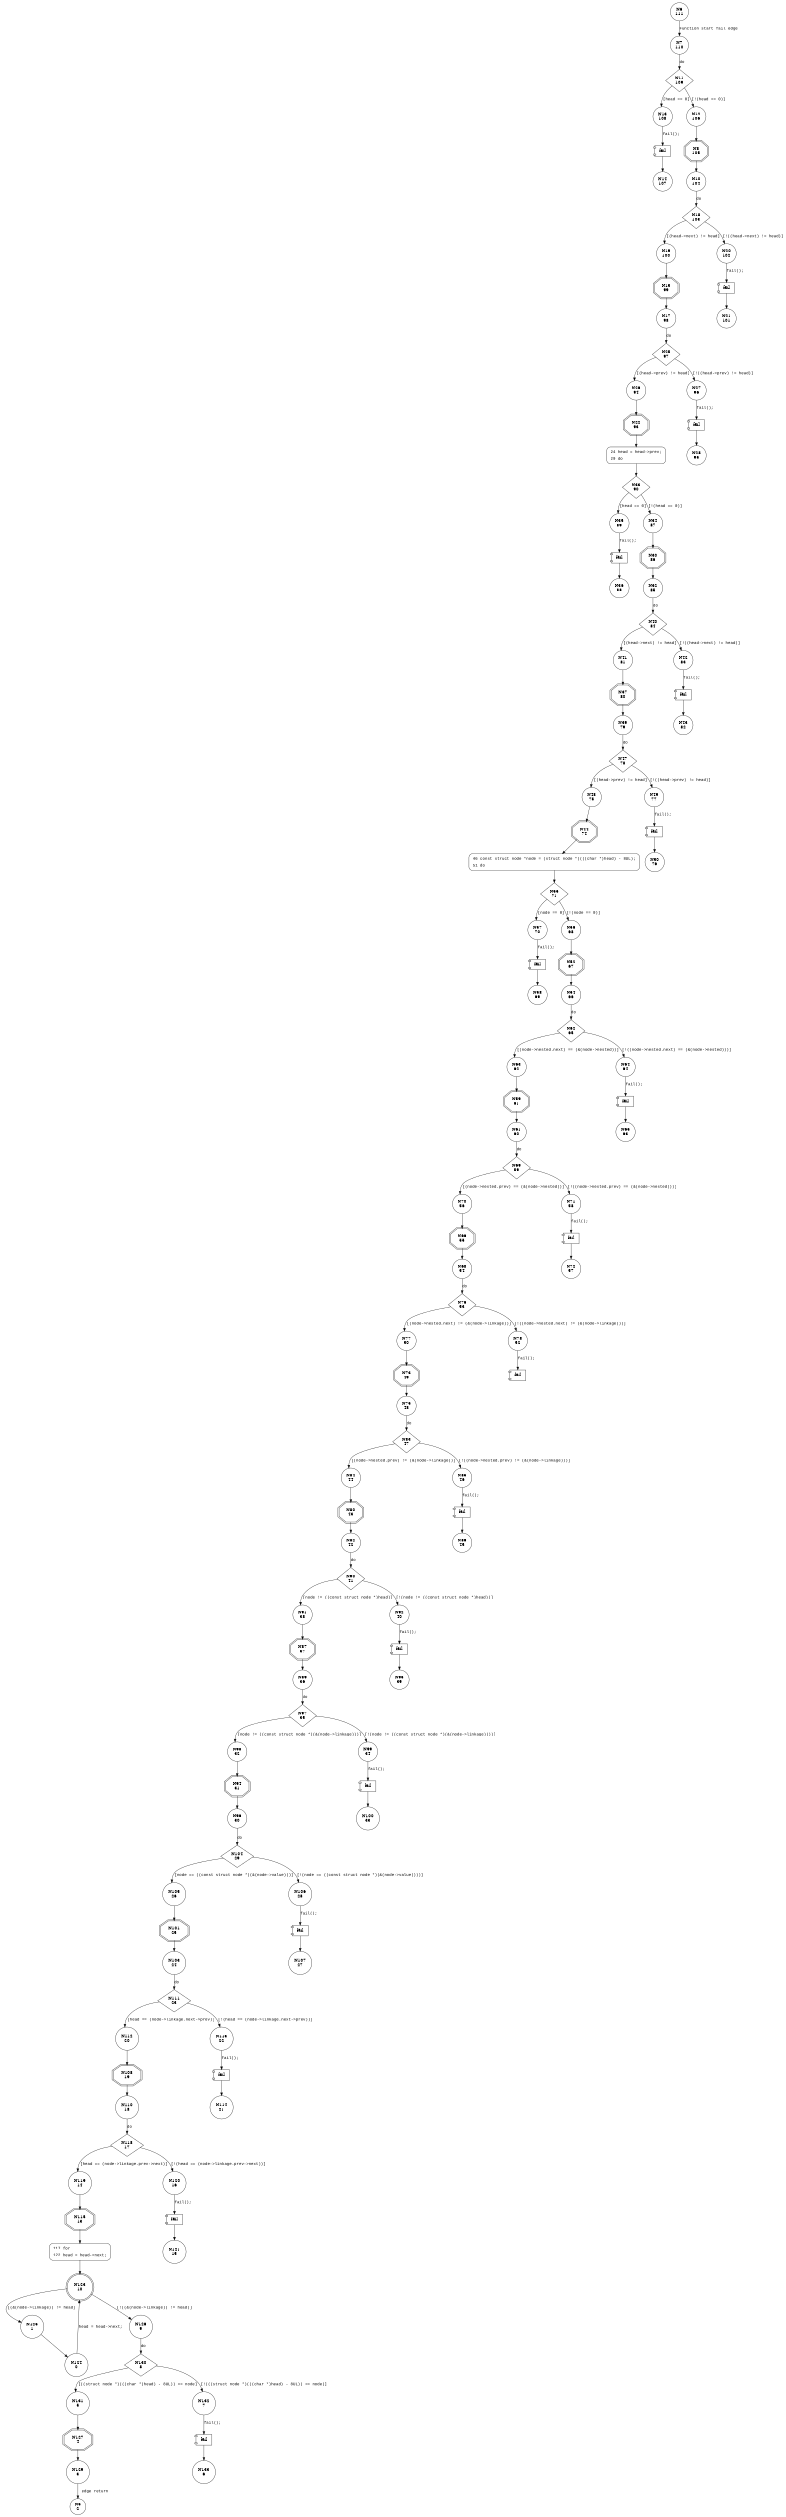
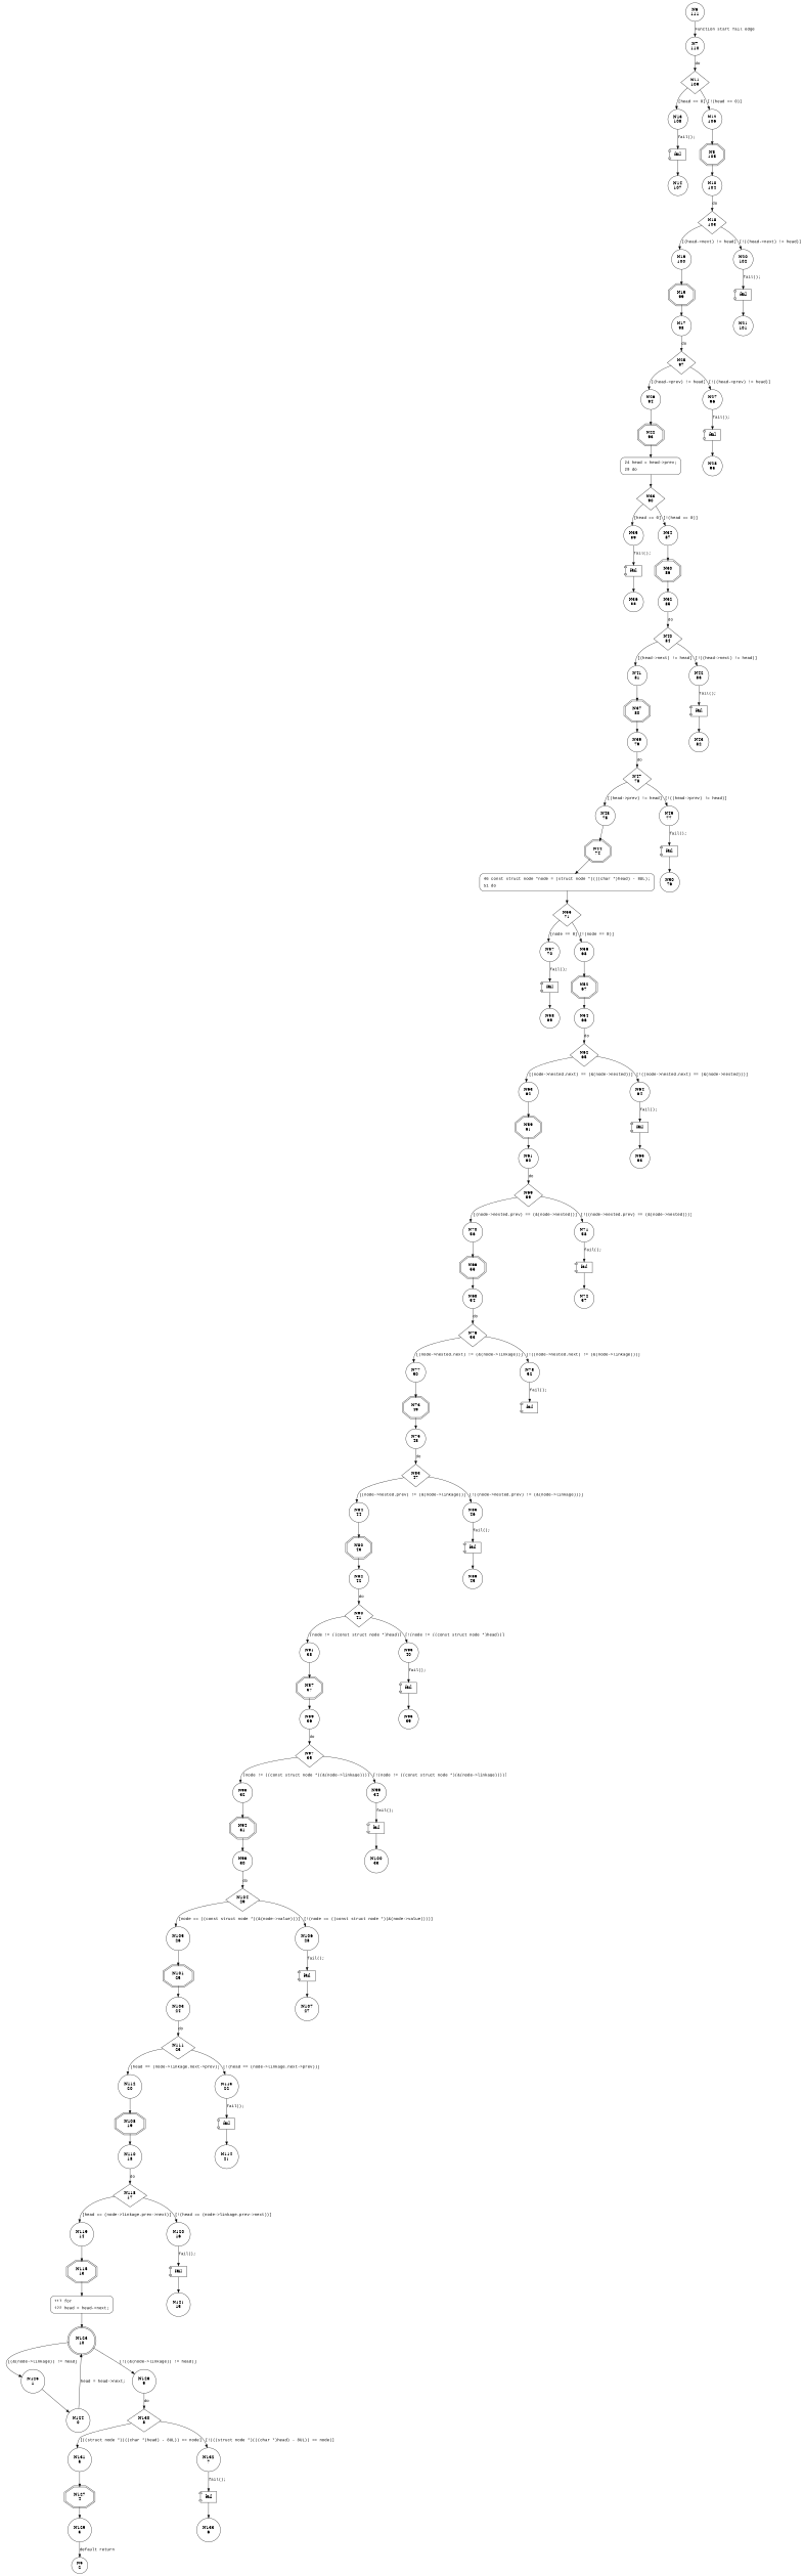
  digraph {
    node [shape=circle]
    edge [fontname="Courier New"]
    n1 [label="N6\n111"]
    n2 [label="N7\n110"]
    n3 [label="N11\n109" shape=diamond]
    n4 [label="N13\n108"]
    n5 [label="N12\n106"]
    n6 [label=fail shape=component]
    n7 [label="N8\n105" shape=doubleoctagon]
    n8 [label="N14\n107"]
    n9 [label="N10\n104"]
    n10 [label="N18\n103" shape=diamond]
    n11 [label="N19\n100"]
    n12 [label="N20\n102"]
    n13 [label="N15\n99" shape=doubleoctagon]
    n14 [label=fail shape=component]
    n15 [label="N17\n98"]
    n16 [label="N21\n101"]
    n17 [label="N25\n97" shape=diamond]
    n18 [label="N26\n94"]
    n19 [label="N27\n96"]
    n20 [label="N22\n93" shape=doubleoctagon]
    n21 [label=fail shape=component]
    n22 [fillcolor=white fontname="Courier New" label=<<table border="0" cellborder="0" cellpadding="3" bgcolor="white"><tr><td align="right">24</td><td align="left">head = head-&gt;prev;</td></tr><tr><td align="right">29</td><td align="left">do</td></tr></table>> penwidth=1 shape=Mrecord style="filled,bold"]
    n23 [label="N28\n95"]
    n24 [label="N33\n90" shape=diamond]
    n25 [label="N35\n89"]
    n26 [label="N34\n87"]
    n27 [label=fail shape=component]
    n28 [label="N30\n86" shape=doubleoctagon]
    n29 [label="N36\n88"]
    n30 [label="N32\n85"]
    n31 [label="N40\n84" shape=diamond]
    n32 [label="N41\n81"]
    n33 [label="N42\n83"]
    n34 [label="N37\n80" shape=doubleoctagon]
    n35 [label=fail shape=component]
    n36 [label="N39\n79"]
    n37 [label="N43\n82"]
    n38 [label="N47\n78" shape=diamond]
    n39 [label="N48\n75"]
    n40 [label="N49\n77"]
    n41 [label="N44\n74" shape=doubleoctagon]
    n42 [label=fail shape=component]
    n43 [fillcolor=white fontname="Courier New" label=<<table border="0" cellborder="0" cellpadding="3" bgcolor="white"><tr><td align="right">46</td><td align="left">const struct node *node = (struct node *)(((char *)head) - 8UL);</td></tr><tr><td align="right">51</td><td align="left">do</td></tr></table>> penwidth=1 shape=Mrecord style="filled,bold"]
    n44 [label="N50\n76"]
    n45 [label="N55\n71" shape=diamond]
    n46 [label="N57\n70"]
    n47 [label="N56\n68"]
    n48 [label=fail shape=component]
    n49 [label="N52\n67" shape=doubleoctagon]
    n50 [label="N58\n69"]
    n51 [label="N54\n66"]
    n52 [label="N62\n65" shape=diamond]
    n53 [label="N63\n62"]
    n54 [label="N64\n64"]
    n55 [label="N59\n61" shape=doubleoctagon]
    n56 [label=fail shape=component]
    n57 [label="N61\n60"]
    n58 [label="N65\n63"]
    n59 [label="N69\n59" shape=diamond]
    n60 [label="N70\n56"]
    n61 [label="N71\n58"]
    n62 [label="N66\n55" shape=doubleoctagon]
    n63 [label=fail shape=component]
    n64 [label="N68\n54"]
    n65 [label="N72\n57"]
    n66 [label="N76\n53" shape=diamond]
    n67 [label="N77\n50"]
    n68 [label="N78\n52"]
    n69 [label="N73\n49" shape=doubleoctagon]
    n70 [label=fail shape=component]
    n71 [label="N75\n48"]
    n72 [label="N83\n47" shape=diamond]
    n73 [label="N84\n44"]
    n74 [label="N85\n46"]
    n75 [label="N80\n43" shape=doubleoctagon]
    n76 [label=fail shape=component]
    n77 [label="N82\n42"]
    n78 [label="N86\n45"]
    n79 [label="N90\n41" shape=diamond]
    n80 [label="N91\n38"]
-   n81 [label="N92\n40"]
+   n81 [label="N93\n40"]
    n82 [label="N87\n37" shape=doubleoctagon]
    n83 [label=fail shape=component]
    n84 [label="N89\n36"]
    n85 [label="N93\n39"]
    n86 [label="N97\n35" shape=diamond]
    n87 [label="N98\n32"]
    n88 [label="N99\n34"]
    n89 [label="N94\n31" shape=doubleoctagon]
    n90 [label=fail shape=component]
    n91 [label="N96\n30"]
    n92 [label="N100\n33"]
    n93 [label="N104\n29" shape=diamond]
    n94 [label="N105\n26"]
    n95 [label="N106\n28"]
    n96 [label="N101\n25" shape=doubleoctagon]
    n97 [label=fail shape=component]
    n98 [label="N103\n24"]
    n99 [label="N107\n27"]
    n100 [label="N111\n23" shape=diamond]
    n101 [label="N112\n20"]
    n102 [label="N113\n22"]
    n103 [label="N108\n19" shape=doubleoctagon]
    n104 [label=fail shape=component]
    n105 [label="N110\n18"]
    n106 [label="N114\n21"]
    n107 [label="N118\n17" shape=diamond]
    n108 [label="N119\n14"]
    n109 [label="N120\n16"]
    n110 [label="N115\n13" shape=doubleoctagon]
    n111 [label=fail shape=component]
    n112 [fillcolor=white fontname="Courier New" label=<<table border="0" cellborder="0" cellpadding="3" bgcolor="white"><tr><td align="right">117</td><td align="left">for</td></tr><tr><td align="right">122</td><td align="left">head = head-&gt;next;</td></tr></table>> penwidth=1 shape=Mrecord style="filled,bold"]
    n113 [label="N121\n15"]
    n114 [label="N123\n10" shape=doublecircle]
    n115 [label="N125\n1"]
    n116 [label="N126\n9"]
    n117 [label="N124\n0"]
    n118 [label="N130\n8" shape=diamond]
    n119 [label="N131\n5"]
    n120 [label="N132\n7"]
    n121 [label="N127\n4" shape=doubleoctagon]
    n122 [label=fail shape=component]
    n123 [label="N129\n3"]
    n124 [label="N133\n6"]
    n125 [label="N5\n2"]
    n1 -> n2 [label="Function start fail edge"]
    n2 -> n3 [label=do]
    n3 -> n4 [label="[head == 0]"]
    n3 -> n5 [label="[!(head == 0)]"]
    n4 -> n6 [label="fail();"]
    n5 -> n7
    n6 -> n8
    n7 -> n9
    n9 -> n10 [label=do]
    n10 -> n11 [label="[(head->next) != head]"]
    n10 -> n12 [label="[!((head->next) != head)]"]
    n11 -> n13
    n12 -> n14 [label="fail();"]
    n13 -> n15
    n14 -> n16
    n15 -> n17 [label=do]
    n17 -> n18 [label="[(head->prev) != head]"]
    n17 -> n19 [label="[!((head->prev) != head)]"]
    n18 -> n20
    n19 -> n21 [label="fail();"]
    n20 -> n22
    n21 -> n23
    n22 -> n24 [fontname=""]
    n24 -> n25 [label="[head == 0]"]
    n24 -> n26 [label="[!(head == 0)]"]
    n25 -> n27 [label="fail();"]
    n26 -> n28
    n27 -> n29
    n28 -> n30
    n30 -> n31 [label=do]
    n31 -> n32 [label="[(head->next) != head]"]
    n31 -> n33 [label="[!((head->next) != head)]"]
    n32 -> n34
    n33 -> n35 [label="fail();"]
    n34 -> n36
    n35 -> n37
    n36 -> n38 [label=do]
    n38 -> n39 [label="[(head->prev) != head]"]
    n38 -> n40 [label="[!((head->prev) != head)]"]
    n39 -> n41
    n40 -> n42 [label="fail();"]
    n41 -> n43
    n42 -> n44
    n43 -> n45 [fontname=""]
    n45 -> n46 [label="[node == 0]"]
    n45 -> n47 [label="[!(node == 0)]"]
    n46 -> n48 [label="fail();"]
    n47 -> n49
    n48 -> n50
    n49 -> n51
    n51 -> n52 [label=do]
    n52 -> n53 [label="[(node->nested.next) == (&(node->nested))]"]
    n52 -> n54 [label="[!((node->nested.next) == (&(node->nested)))]"]
    n53 -> n55
    n54 -> n56 [label="fail();"]
    n55 -> n57
    n56 -> n58
    n57 -> n59 [label=do]
    n59 -> n60 [label="[(node->nested.prev) == (&(node->nested))]"]
    n59 -> n61 [label="[!((node->nested.prev) == (&(node->nested)))]"]
    n60 -> n62
    n61 -> n63 [label="fail();"]
    n62 -> n64
    n63 -> n65
    n64 -> n66 [label=do]
    n66 -> n67 [label="[(node->nested.next) != (&(node->linkage))]"]
    n66 -> n68 [label="[!((node->nested.next) != (&(node->linkage)))]"]
    n67 -> n69
    n68 -> n70 [label="fail();"]
    n69 -> n71
    n71 -> n72 [label=do]
    n72 -> n73 [label="[(node->nested.prev) != (&(node->linkage))]"]
    n72 -> n74 [label="[!((node->nested.prev) != (&(node->linkage)))]"]
    n73 -> n75
    n74 -> n76 [label="fail();"]
    n75 -> n77
    n76 -> n78
    n77 -> n79 [label=do]
    n79 -> n80 [label="[node != ((const struct node *)head)]"]
    n79 -> n81 [label="[!(node != ((const struct node *)head))]"]
    n80 -> n82
    n81 -> n83 [label="fail();"]
    n82 -> n84
    n83 -> n85
    n84 -> n86 [label=do]
    n86 -> n87 [label="[node != ((const struct node *)(&(node->linkage)))]"]
    n86 -> n88 [label="[!(node != ((const struct node *)(&(node->linkage))))]"]
    n87 -> n89
    n88 -> n90 [label="fail();"]
    n89 -> n91
    n90 -> n92
    n91 -> n93 [label=do]
    n93 -> n94 [label="[node == ((const struct node *)(&(node->value)))]"]
    n93 -> n95 [label="[!(node == ((const struct node *)(&(node->value))))]"]
    n94 -> n96
    n95 -> n97 [label="fail();"]
    n96 -> n98
    n97 -> n99
    n98 -> n100 [label=do]
    n100 -> n101 [label="[head == (node->linkage.next->prev)]"]
    n100 -> n102 [label="[!(head == (node->linkage.next->prev))]"]
    n101 -> n103
    n102 -> n104 [label="fail();"]
    n103 -> n105
    n104 -> n106
    n105 -> n107 [label=do]
    n107 -> n108 [label="[head == (node->linkage.prev->next)]"]
    n107 -> n109 [label="[!(head == (node->linkage.prev->next))]"]
    n108 -> n110
    n109 -> n111 [label="fail();"]
    n110 -> n112
    n111 -> n113
    n112 -> n114 [fontname=""]
    n114 -> n115 [label="[(&(node->linkage)) != head]"]
    n114 -> n116 [label="[!((&(node->linkage)) != head)]"]
    n115 -> n117
    n116 -> n118 [label=do]
    n117 -> n114 [label="head = head->next;"]
    n118 -> n119 [label="[((struct node *)(((char *)head) - 8UL)) == node]"]
    n118 -> n120 [label="[!(((struct node *)(((char *)head) - 8UL)) == node)]"]
    n119 -> n121
    n120 -> n122 [label="fail();"]
    n121 -> n123
    n122 -> n124
-   n123 -> n125 [label="edge return"]
+   n123 -> n125 [label="default return"]
  }
